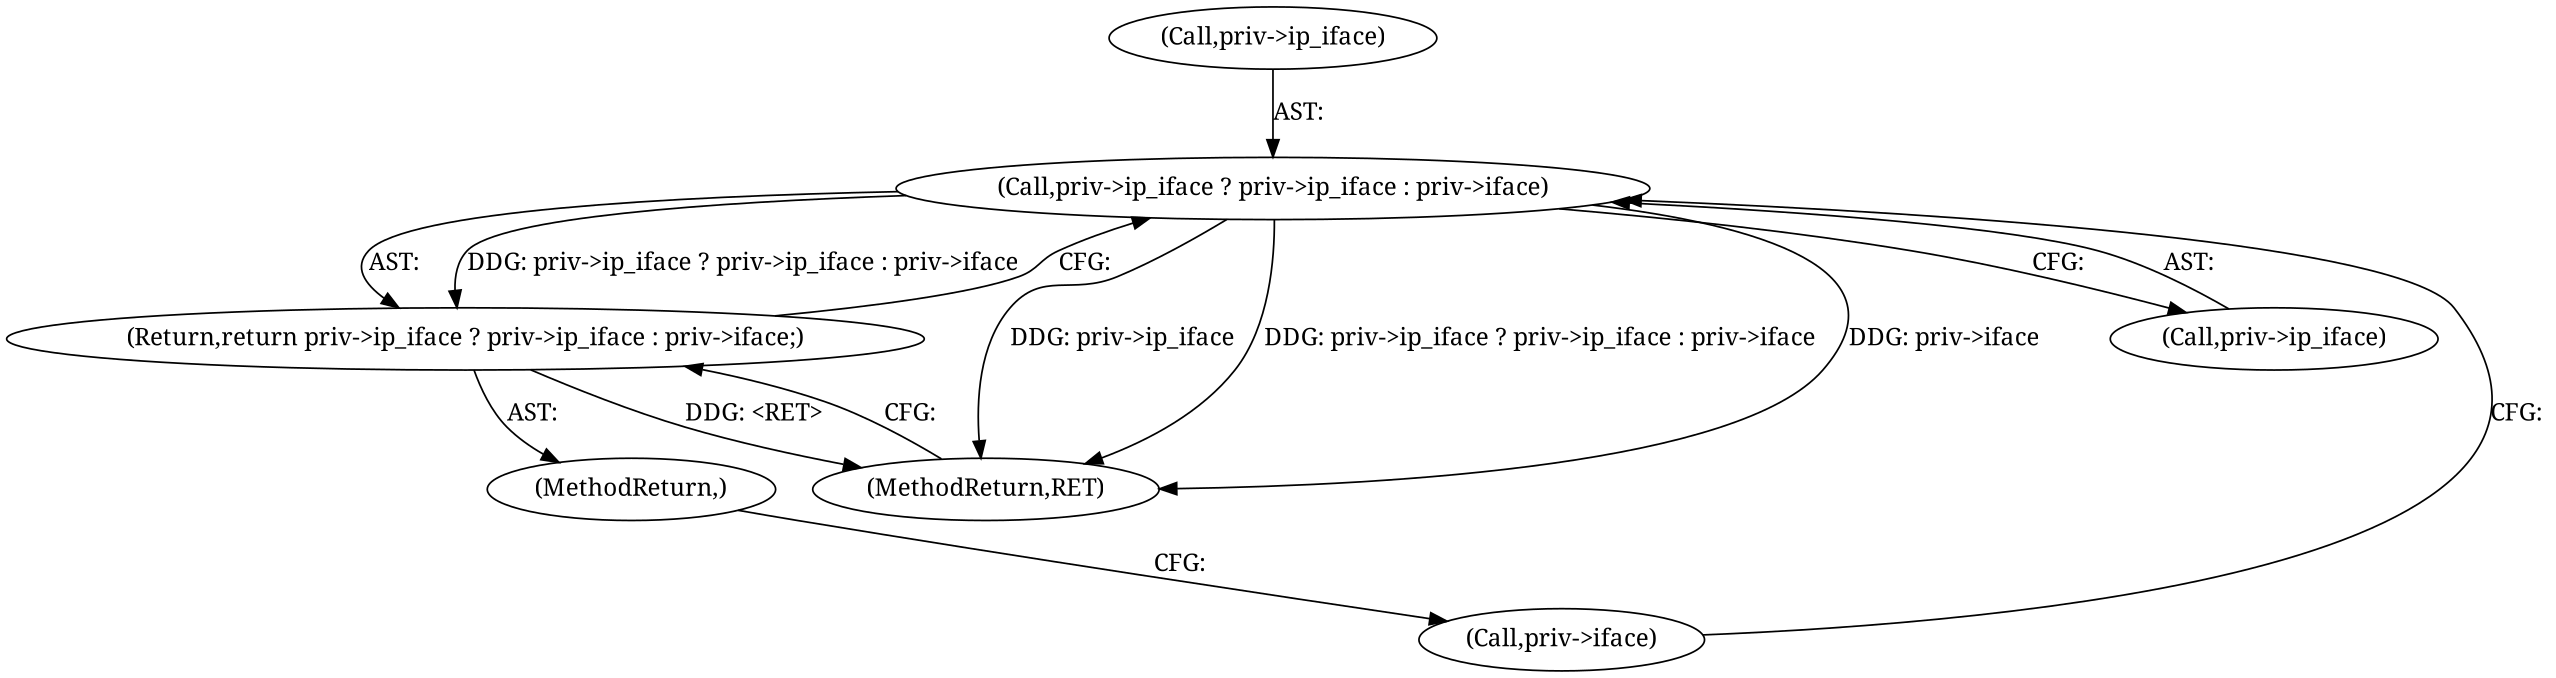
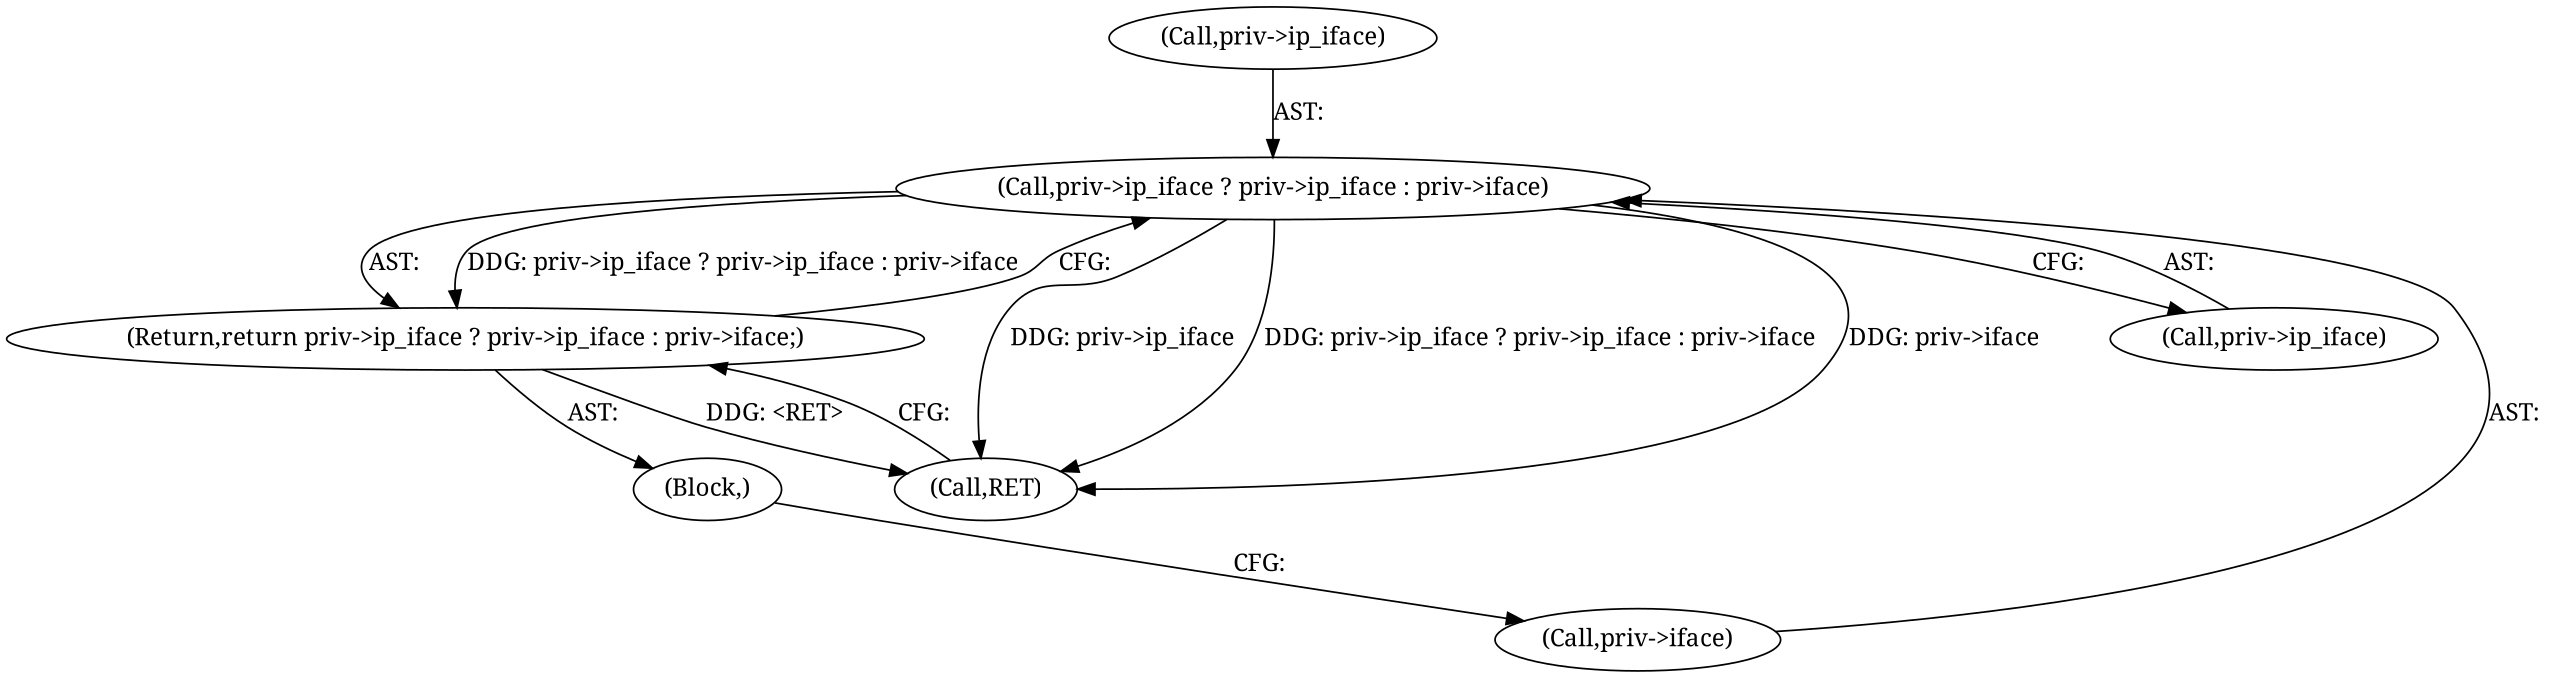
  digraph {
    fontname="Noto Serif"
    node [fontname="Noto Serif"]
    edge [fontname="Noto Serif"]
    n1 [label="(Call,priv->ip_iface ? priv->ip_iface : priv->iface)"]
    n2 [label="(Return,return priv->ip_iface ? priv->ip_iface : priv->iface;)"]
-   n3 [label="(MethodReturn,RET)"]
+   n3 [label="(Call,RET)"]
    n4 [label="(Call,priv->ip_iface)"]
-   n5 [label="(MethodReturn,)"]
+   n5 [label="(Block,)"]
    n6 [label="(Call,priv->iface)"]
    n7 [label="(Call,priv->ip_iface)"]
    n1 -> n2 [label="AST: "]
    n1 -> n2 [label="DDG: priv->ip_iface ? priv->ip_iface : priv->iface"]
    n1 -> n3 [label="DDG: priv->ip_iface"]
    n1 -> n3 [label="DDG: priv->ip_iface ? priv->ip_iface : priv->iface"]
    n1 -> n3 [label="DDG: priv->iface"]
    n1 -> n4 [label="CFG: "]
    n2 -> n1 [label="CFG: "]
    n2 -> n3 [label="DDG: <RET>"]
    n2 -> n5 [label="AST: "]
    n3 -> n2 [label="CFG: "]
    n4 -> n1 [label="AST: "]
    n5 -> n6 [label="CFG: "]
-   n6 -> n1 [label="CFG: "]
+   n6 -> n1 [label="AST: "]
    n7 -> n1 [label="AST: "]
  }
